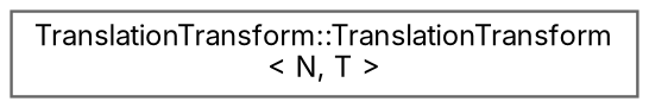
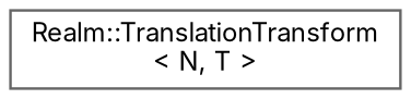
  digraph {
    rankdir=LR
    fontname=Inter
-   n1 [color=grey40 fillcolor=white fontname=Inter fontsize=10 height=0.2 label="TranslationTransform::TranslationTransform\l\< N, T \>" shape=box style=filled width=0.4]
+   n1 [color=grey40 fillcolor=white fontname=Inter fontsize=10 height=0.2 label="Realm::TranslationTransform\l\< N, T \>" shape=box style=filled width=0.4]
  }
